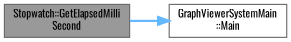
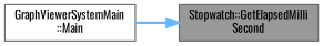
  digraph {
    rankdir=RL
    fontname=Oswald
    node [fontname=Oswald fontsize=10 shape=box style=filled]
    n1 [color=gray40 fillcolor=grey60 fontcolor=black height=0.2 label="Stopwatch::GetElapsedMilli\lSecond" width=0.4]
    n2 [color=grey40 fillcolor=white height=0.2 label="GraphViewerSystemMain\l::Main" width=0.4]
-   n2 -> n1 [color=steelblue1 dir=back fontname=Oswald fontsize=10 labelfontname=Helvetica labelfontsize=10 style=bold]
+   n1 -> n2 [color=steelblue1 dir=back fontname=Oswald fontsize=10 labelfontname=Helvetica labelfontsize=10 style=bold]
  }
